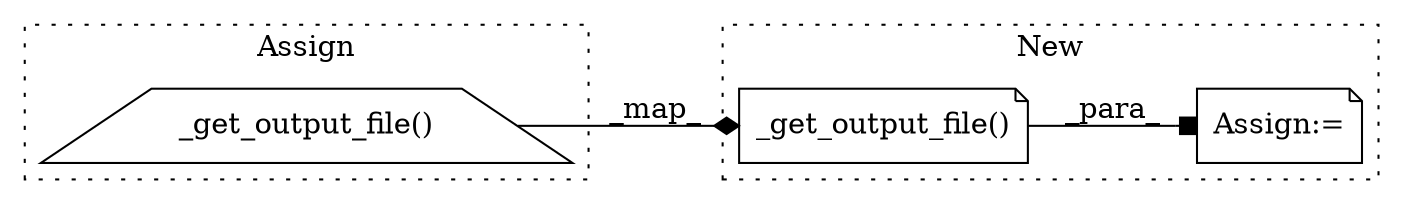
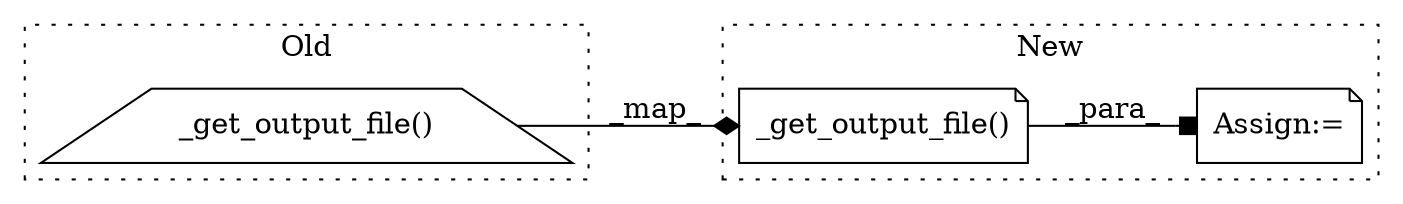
  digraph {
    rankdir=LR
    node [a=75 l="22,1" shape=note]
    edge [style=solid]
    n1 [label="_get_output_file()" s="11862,11900"]
    n2 [a=68 l=3 label="Assign:=" s=11859]
    n3 [label="_get_output_file()" s="11167,11205" shape=trapezium]
    subgraph cluster_1 {
      label=New
      style=dotted
      n1
      n2
    }
    subgraph cluster_2 {
-     label=Assign
+     label=Old
      style=dotted
      n3
    }
    n1 -> n2 [label=_para_ arrowhead=box]
    n3 -> n1 [label=_map_ arrowhead=diamond]
  }
